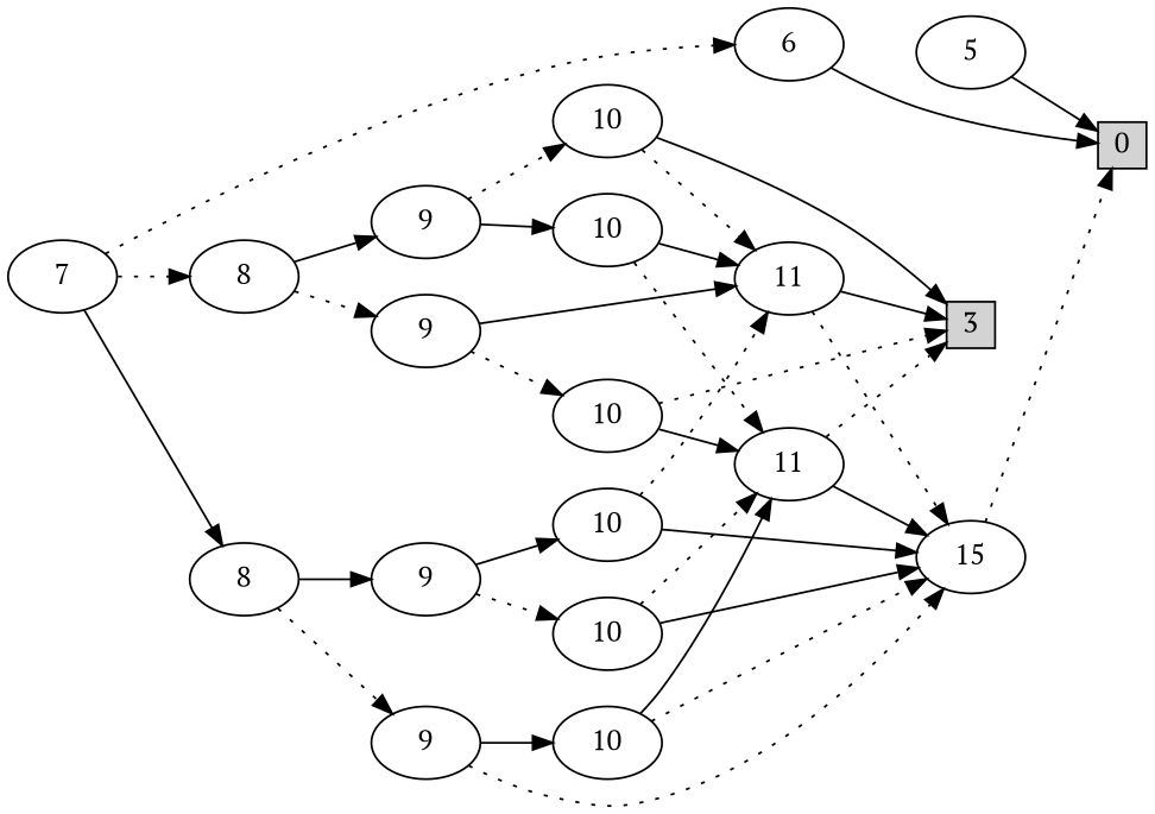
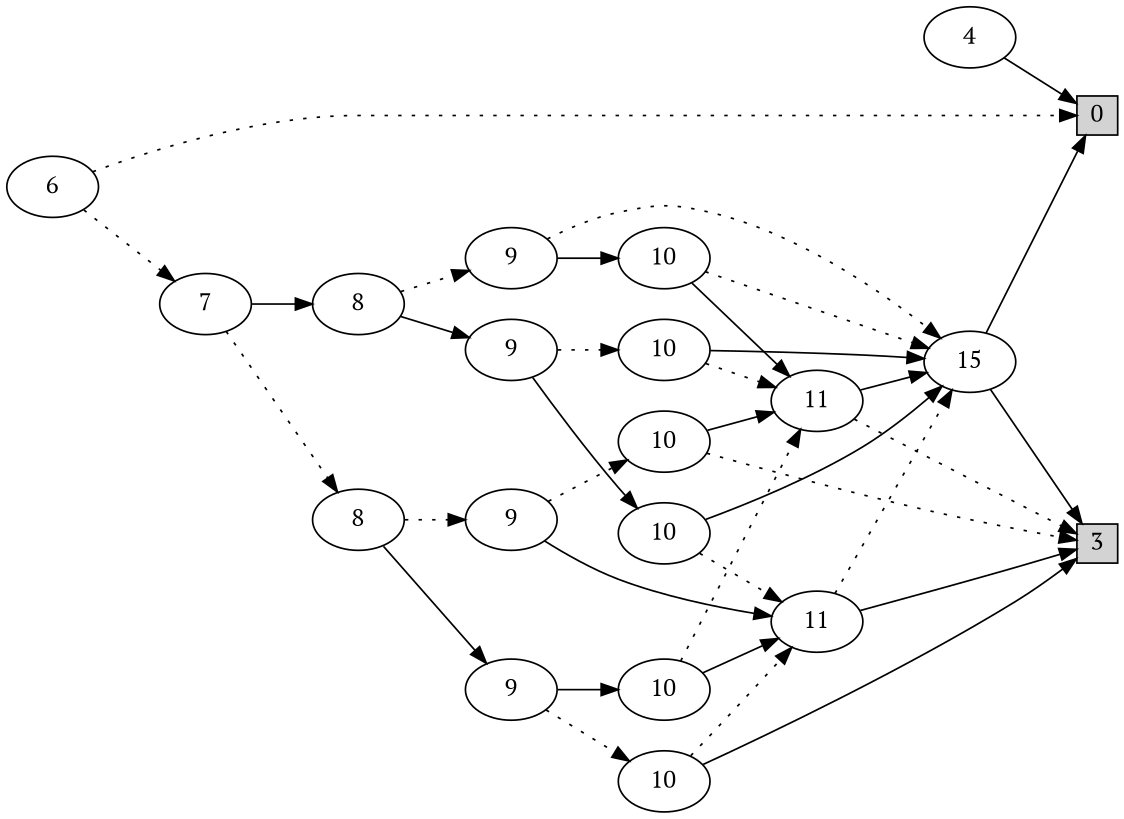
  digraph {
    fontname="PT Serif"
    rankdir=LR
    node [fontname="PT Serif"]
    edge [fontname="PT Serif" style=filled]
    n1 [height=0.3 label=0 shape=box style=filled width=0.3]
    n2 [height=0.3 label=3 shape=box style=filled width=0.3]
-   n3 [label=5]
+   n3 [label=4]
    n4 [label=6]
    n5 [label=7]
    n6 [label=8]
    n7 [label=8]
    n8 [label=9]
    n9 [label=9]
    n10 [label=9]
    n11 [label=9]
    n12 [label=10]
    n13 [label=11]
    n14 [label=10]
    n15 [label=10]
    n16 [label=15]
    n17 [label=10]
    n18 [label=10]
    n19 [label=10]
    n20 [label=11]
    n3 -> n1
-   n4 -> n1
-   n5 -> n4 [style=dotted]
+   n4 -> n1 [style=dotted]
+   n4 -> n5 [style=dotted]
    n5 -> n6 [style=dotted]
    n5 -> n7
    n6 -> n8 [style=dotted]
    n6 -> n9
    n7 -> n10 [style=dotted]
    n7 -> n11
    n8 -> n12 [style=dotted]
    n8 -> n13
    n9 -> n14 [style=dotted]
    n9 -> n15
    n10 -> n16 [style=dotted]
    n10 -> n17
    n11 -> n18 [style=dotted]
    n11 -> n19
    n12 -> n2 [style=dotted]
    n12 -> n20
    n13 -> n2
    n13 -> n16 [style=dotted]
    n14 -> n2
    n14 -> n13 [style=dotted]
    n15 -> n13
    n15 -> n20 [style=dotted]
-   n16 -> n1 [style=dotted]
+   n16 -> n1
+   n16 -> n2
    n17 -> n16 [style=dotted]
    n17 -> n20
    n18 -> n16
    n18 -> n20 [style=dotted]
    n19 -> n13 [style=dotted]
    n19 -> n16
    n20 -> n2 [style=dotted]
    n20 -> n16
  }
